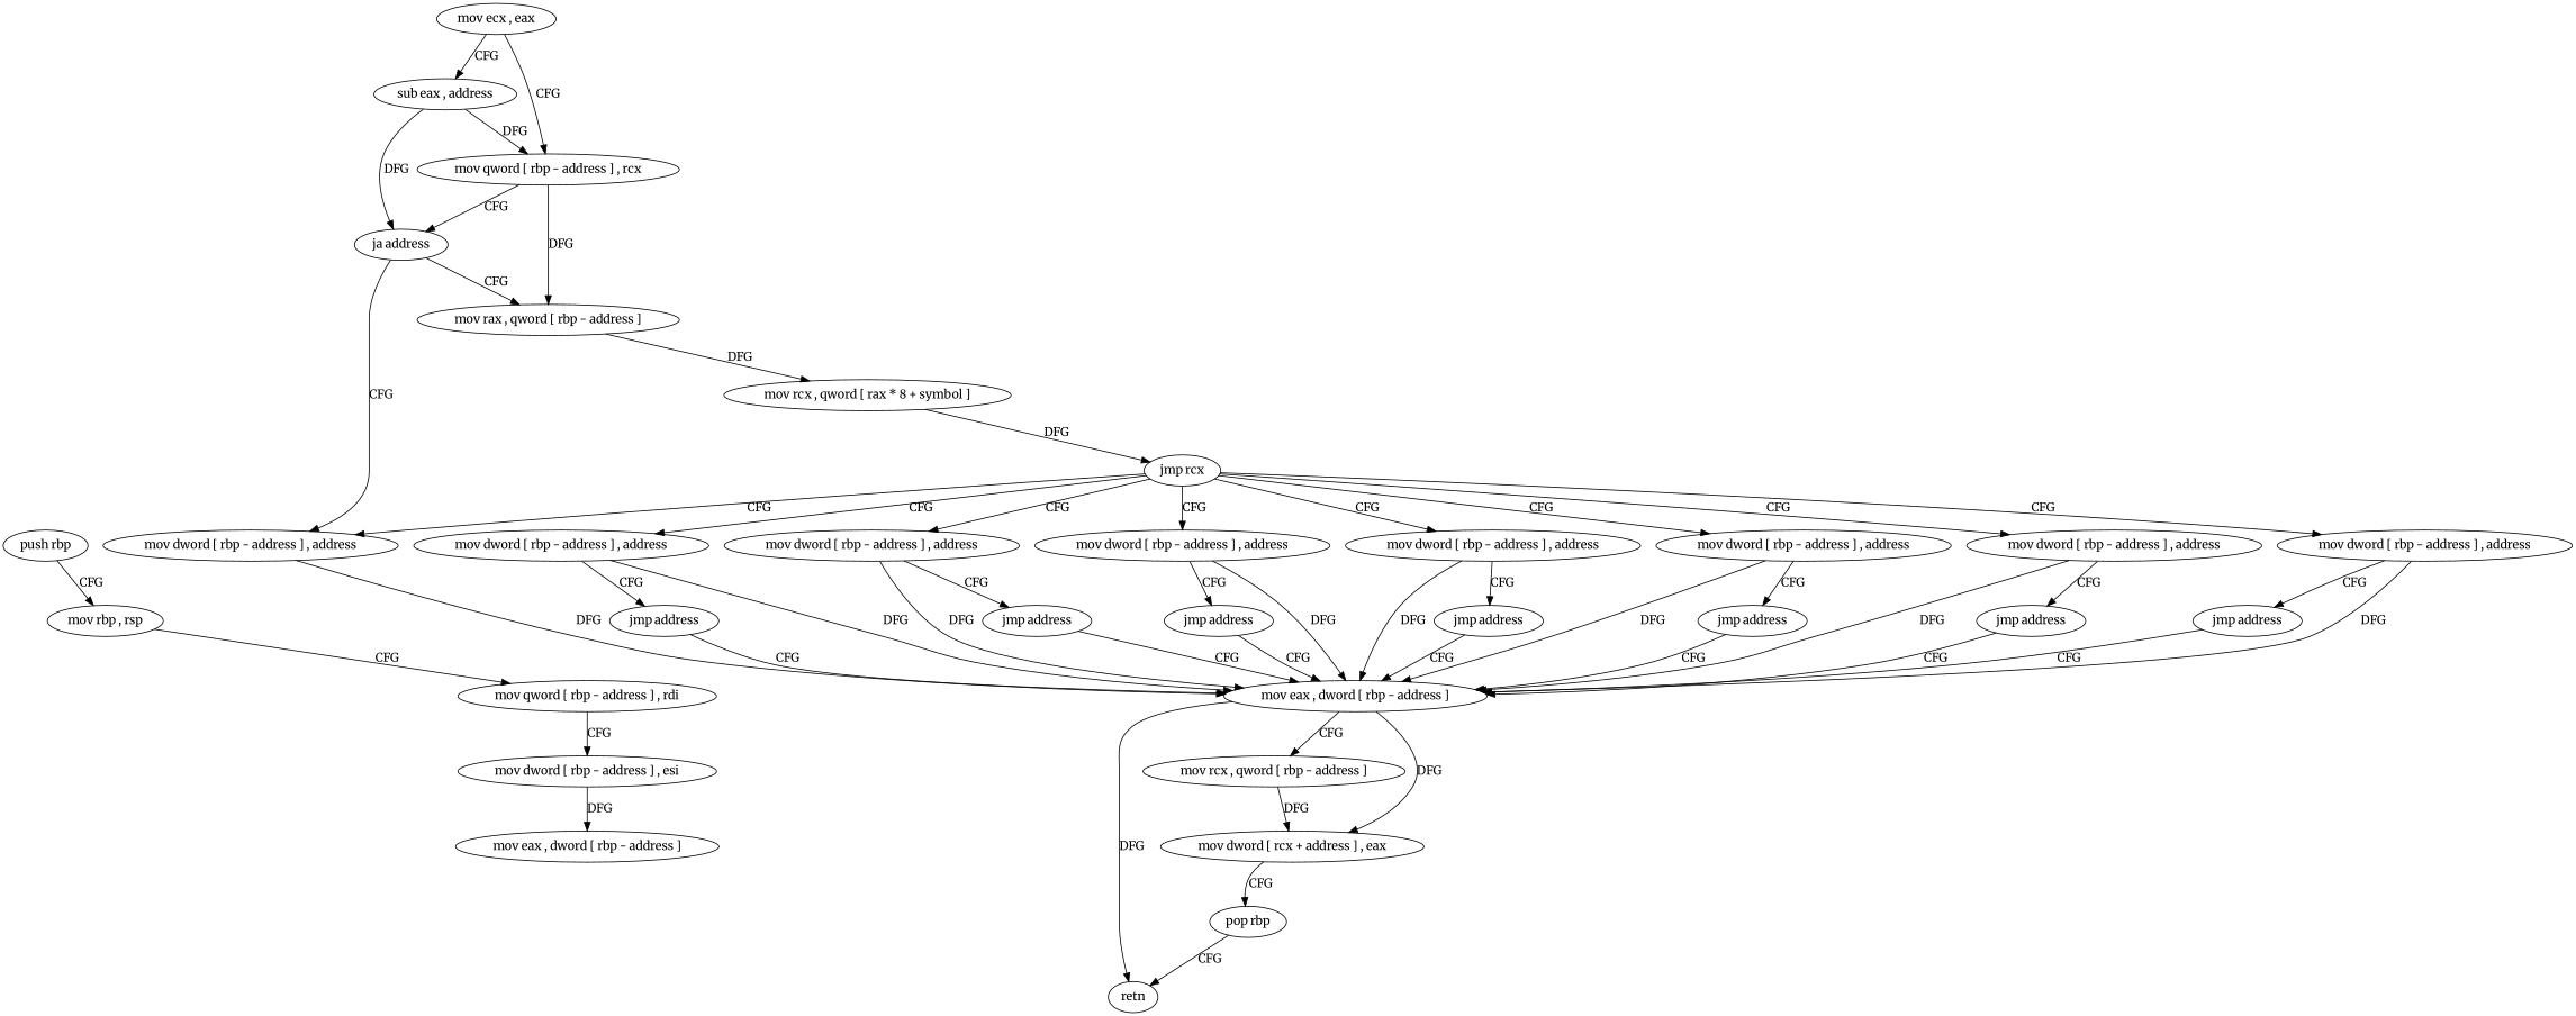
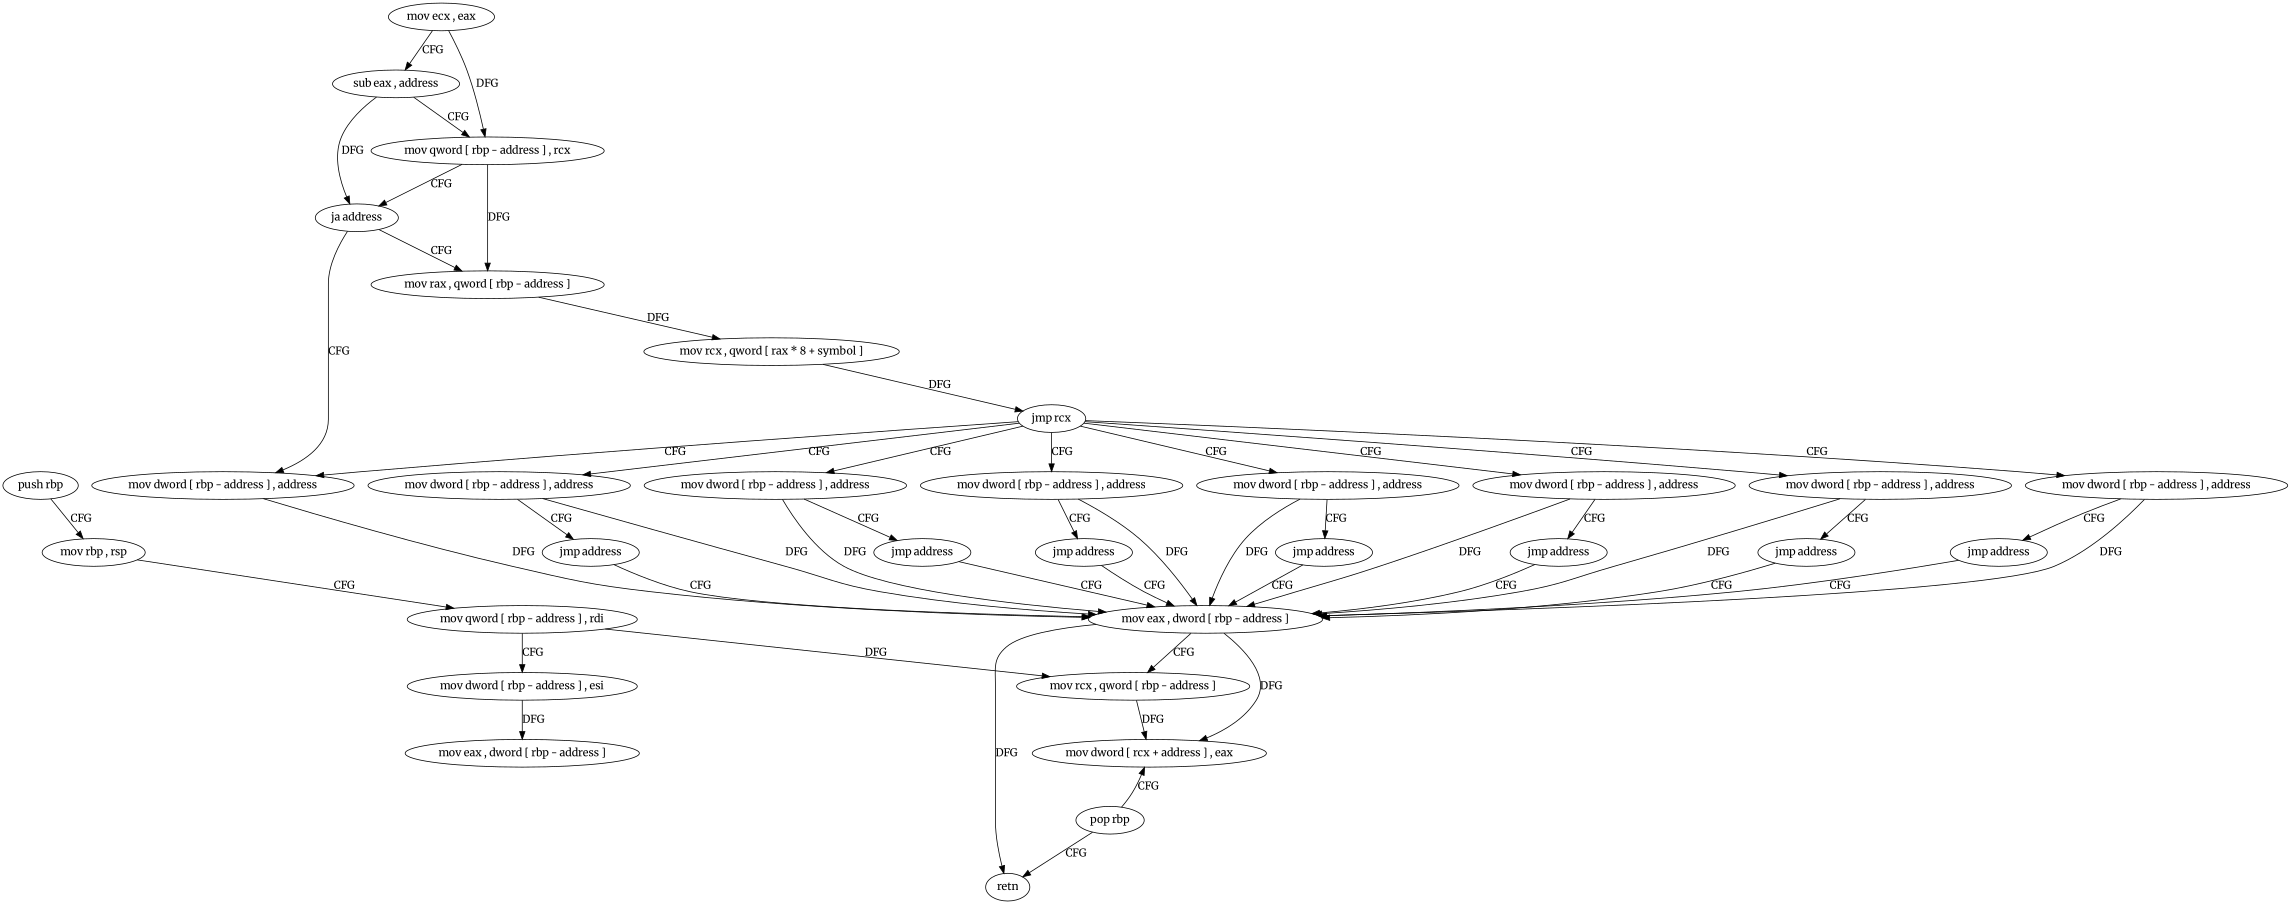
  digraph {
    fontname=Merriweather
    node [fontname=Merriweather]
    edge [fontname=Merriweather]
    n1 [label="push rbp"]
    n2 [label="mov rbp , rsp"]
    n3 [label="mov qword [ rbp - address ] , rdi"]
    n4 [label="mov dword [ rbp - address ] , esi"]
    n5 [label="mov rcx , qword [ rbp - address ]"]
    n6 [label="mov eax , dword [ rbp - address ]"]
    n7 [label="mov dword [ rcx + address ] , eax"]
    n8 [label="mov ecx , eax"]
    n9 [label="sub eax , address"]
    n10 [label="mov qword [ rbp - address ] , rcx"]
    n11 [label="ja address"]
    n12 [label="mov rax , qword [ rbp - address ]"]
    n13 [label="mov dword [ rbp - address ] , address"]
    n14 [label="mov rcx , qword [ rax * 8 + symbol ]"]
    n15 [label="mov eax , dword [ rbp - address ]"]
    n16 [label=retn]
    n17 [label="jmp rcx"]
    n18 [label="pop rbp"]
    n19 [label="mov dword [ rbp - address ] , address"]
    n20 [label="mov dword [ rbp - address ] , address"]
    n21 [label="mov dword [ rbp - address ] , address"]
    n22 [label="mov dword [ rbp - address ] , address"]
    n23 [label="mov dword [ rbp - address ] , address"]
    n24 [label="mov dword [ rbp - address ] , address"]
    n25 [label="mov dword [ rbp - address ] , address"]
    n26 [label="jmp address"]
    n27 [label="jmp address"]
    n28 [label="jmp address"]
    n29 [label="jmp address"]
    n30 [label="jmp address"]
    n31 [label="jmp address"]
    n32 [label="jmp address"]
    n1 -> n2 [label=CFG]
    n2 -> n3 [label=CFG]
    n3 -> n4 [label=CFG]
+   n3 -> n5 [label=DFG]
    n4 -> n6 [label=DFG]
    n5 -> n7 [label=DFG]
-   n7 -> n18 [label=CFG]
+   n18 -> n7 [label=CFG]
    n8 -> n9 [label=CFG]
-   n8 -> n10 [label=CFG]
-   n9 -> n10 [label=DFG]
+   n8 -> n10 [label=DFG]
+   n9 -> n10 [label=CFG]
    n9 -> n11 [label=DFG]
    n10 -> n11 [label=CFG]
    n10 -> n12 [label=DFG]
    n11 -> n12 [label=CFG]
    n11 -> n13 [label=CFG]
    n12 -> n14 [label=DFG]
    n13 -> n15 [label=DFG]
    n14 -> n17 [label=DFG]
    n15 -> n5 [label=CFG]
    n15 -> n7 [label=DFG]
    n15 -> n16 [label=DFG]
    n17 -> n13 [label=CFG]
    n17 -> n19 [label=CFG]
    n17 -> n20 [label=CFG]
    n17 -> n21 [label=CFG]
    n17 -> n22 [label=CFG]
    n17 -> n23 [label=CFG]
    n17 -> n24 [label=CFG]
    n17 -> n25 [label=CFG]
    n18 -> n16 [label=CFG]
    n19 -> n15 [label=DFG]
    n19 -> n26 [label=CFG]
    n20 -> n15 [label=DFG]
    n20 -> n27 [label=CFG]
    n21 -> n15 [label=DFG]
    n21 -> n28 [label=CFG]
    n22 -> n15 [label=DFG]
    n22 -> n29 [label=CFG]
    n23 -> n15 [label=DFG]
    n23 -> n30 [label=CFG]
    n24 -> n15 [label=DFG]
    n24 -> n31 [label=CFG]
    n25 -> n15 [label=DFG]
    n25 -> n32 [label=CFG]
    n26 -> n15 [label=CFG]
    n27 -> n15 [label=CFG]
    n28 -> n15 [label=CFG]
    n29 -> n15 [label=CFG]
    n30 -> n15 [label=CFG]
    n31 -> n15 [label=CFG]
    n32 -> n15 [label=CFG]
  }
